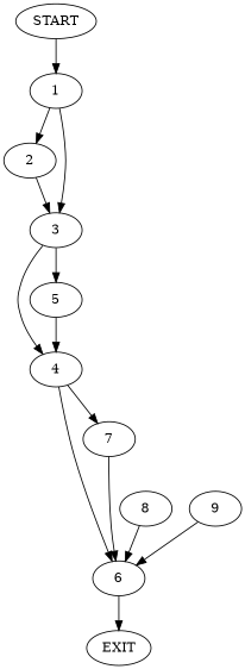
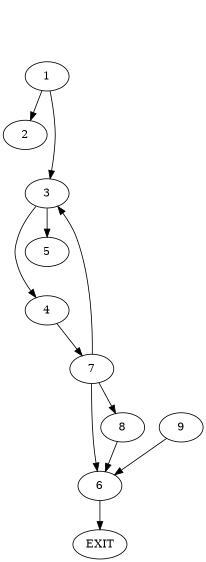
  digraph {
-   n1 [label=START]
    1
    2
    3
    4
    5
    6
    7
    n9 [label=EXIT]
    8
    9
-   n1 -> 1
    1 -> 2
    1 -> 3
-   2 -> 3
+   7 -> 3
    3 -> 4
    3 -> 5
-   4 -> 6
    4 -> 7
-   5 -> 4
    6 -> n9
    7 -> 6
+   7 -> 8
    8 -> 6
    9 -> 6
  }
